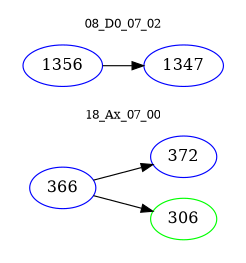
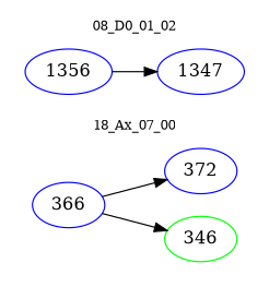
  digraph {
    fontname="DejaVu Serif"
    rankdir=LR
    node [color=blue fontname="DejaVu Serif"]
    edge [color=black fontname="DejaVu Serif"]
    n1 [label=366]
-   n2 [color=green label=306]
+   n2 [color=green label=346]
    n3 [label=372]
    n4 [label=1356]
    n5 [label=1347]
    subgraph cluster_1 {
      color=white
      fontsize=10
      label="18_Ax_07_00"
      n1
      n2
      n3
    }
    subgraph cluster_2 {
      color=white
      fontsize=10
-     label="08_D0_07_02"
+     label="08_D0_01_02"
      n4
      n5
    }
    n1 -> n2
    n1 -> n3
    n4 -> n5
  }
